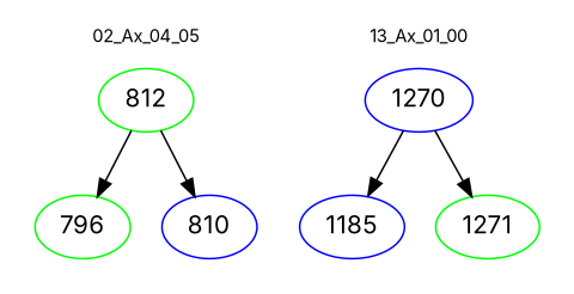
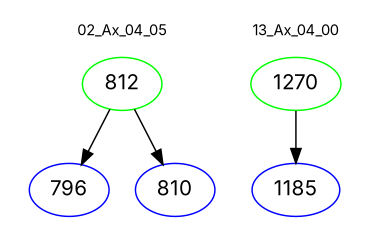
  digraph {
    fontname=Inter
    node [color=blue fontname=Inter]
    edge [color=black fontname=Inter]
    n1 [color=green label=812]
-   n2 [color=green label=796]
+   n2 [label=796]
    n3 [label=810]
-   n4 [label=1270]
+   n4 [color=green label=1270]
    n5 [label=1185]
-   n6 [color=green label=1271]
    subgraph cluster_1 {
      color=white
      fontsize=10
      label="02_Ax_04_05"
      n1
      n2
      n3
    }
    subgraph cluster_2 {
      color=white
      fontsize=10
-     label="13_Ax_01_00"
+     label="13_Ax_04_00"
      n4
      n5
-     n6
    }
    n1 -> n2
    n1 -> n3
    n4 -> n5
-   n4 -> n6
  }
